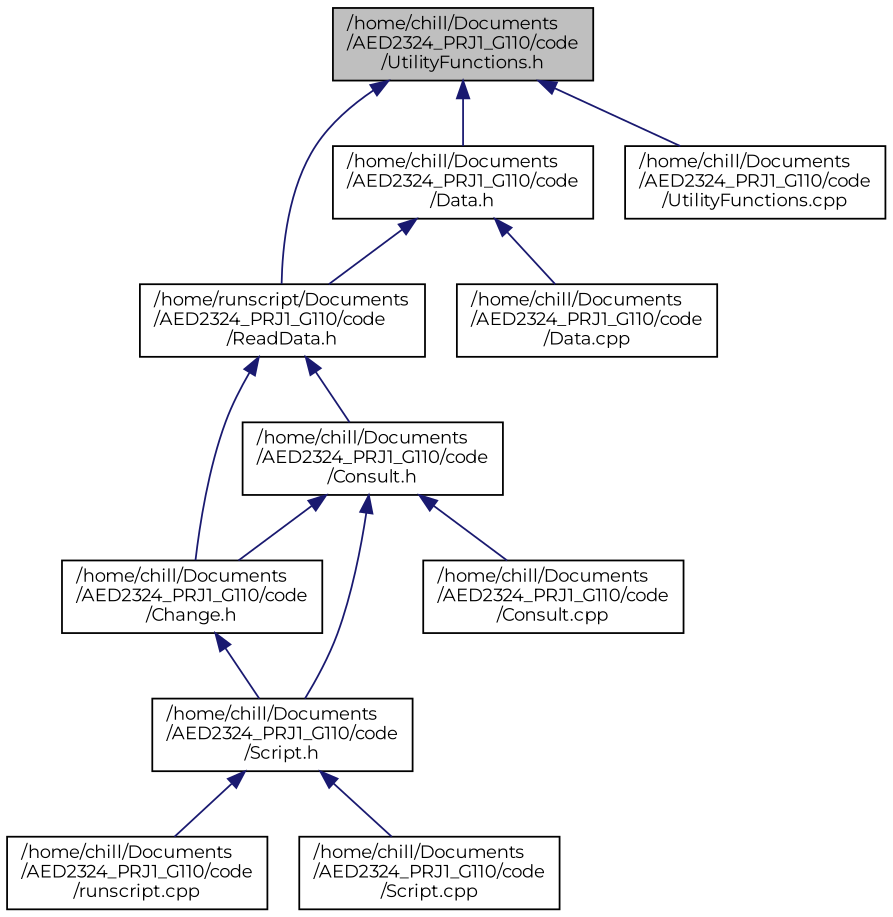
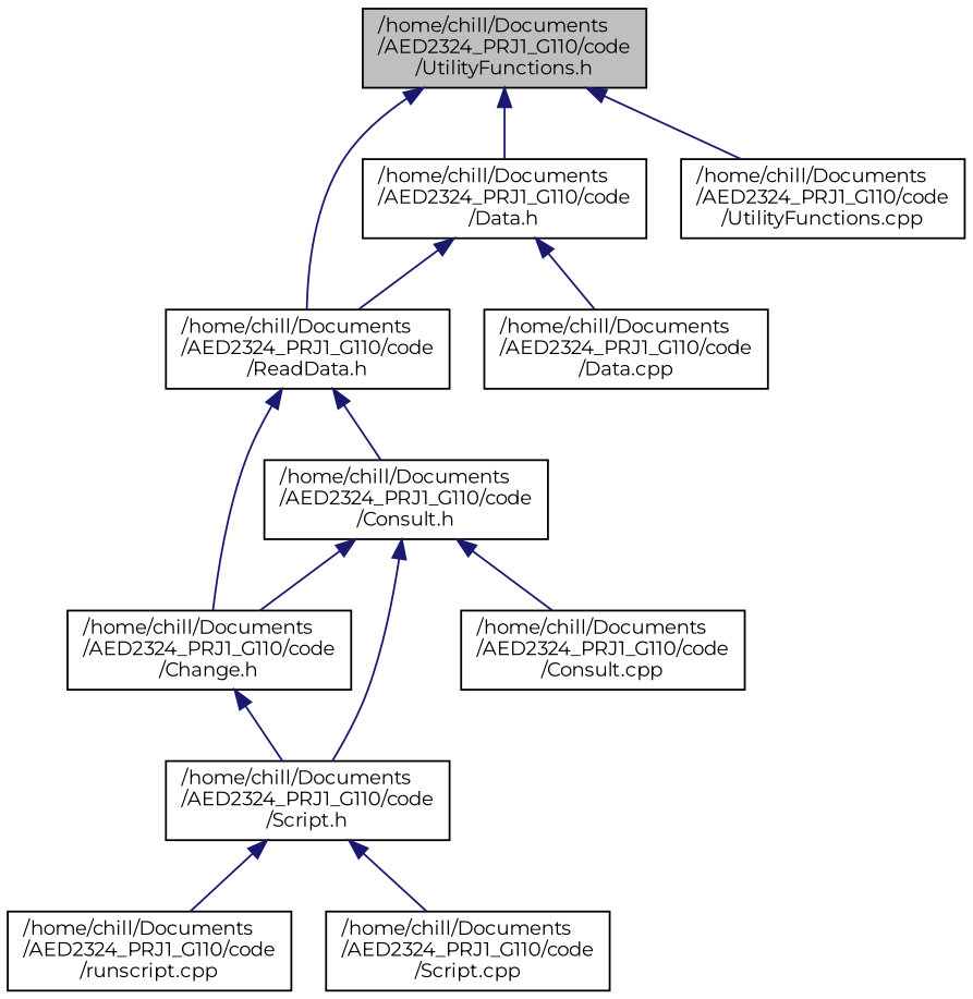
  digraph {
    fontname=Montserrat
    node [color=black fillcolor=white fontname=Montserrat fontsize=10 shape=record style=filled]
    edge [color=midnightblue dir=back fontname=Montserrat fontsize=10 labelfontname=Helvetica labelfontsize=10 style=solid]
    n1 [fillcolor=grey75 fontcolor=black height=0.2 label="/home/chill/Documents\l/AED2324_PRJ1_G110/code\l/UtilityFunctions.h" width=0.4]
    n2 [height=0.2 label="/home/chill/Documents\l/AED2324_PRJ1_G110/code\l/Data.h" width=0.4]
-   n3 [height=0.2 label="/home/runscript/Documents\l/AED2324_PRJ1_G110/code\l/ReadData.h" width=0.4]
+   n3 [height=0.2 label="/home/chill/Documents\l/AED2324_PRJ1_G110/code\l/ReadData.h" width=0.4]
    n4 [height=0.2 label="/home/chill/Documents\l/AED2324_PRJ1_G110/code\l/UtilityFunctions.cpp" width=0.4]
    n5 [height=0.2 label="/home/chill/Documents\l/AED2324_PRJ1_G110/code\l/Data.cpp" width=0.4]
    n6 [height=0.2 label="/home/chill/Documents\l/AED2324_PRJ1_G110/code\l/Change.h" width=0.4]
    n7 [height=0.2 label="/home/chill/Documents\l/AED2324_PRJ1_G110/code\l/Consult.h" width=0.4]
    n8 [height=0.2 label="/home/chill/Documents\l/AED2324_PRJ1_G110/code\l/Script.h" width=0.4]
    n9 [height=0.2 label="/home/chill/Documents\l/AED2324_PRJ1_G110/code\l/Consult.cpp" width=0.4]
    n10 [height=0.2 label="/home/chill/Documents\l/AED2324_PRJ1_G110/code\l/runscript.cpp" width=0.4]
    n11 [height=0.2 label="/home/chill/Documents\l/AED2324_PRJ1_G110/code\l/Script.cpp" width=0.4]
    n1 -> n2
    n1 -> n3
    n1 -> n4
    n2 -> n3
    n2 -> n5
    n3 -> n6
    n3 -> n7
    n6 -> n8
    n7 -> n6
    n7 -> n8
    n7 -> n9
    n8 -> n10
    n8 -> n11
  }
